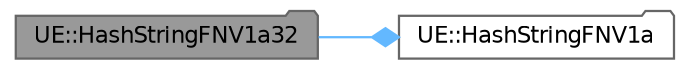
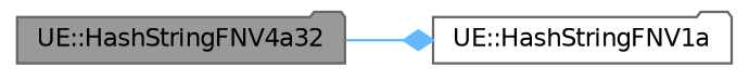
  digraph {
    rankdir=LR
    node [fontname=Helvetica fontsize=10 shape=folder style=filled]
-   n1 [color=gray40 fillcolor=grey60 fontcolor=black height=0.2 label="UE::HashStringFNV1a32" width=0.4]
+   n1 [color=gray40 fillcolor=grey60 fontcolor=black height=0.2 label="UE::HashStringFNV4a32" width=0.4]
    n2 [color=grey40 fillcolor=white height=0.2 label="UE::HashStringFNV1a" width=0.4]
    n1 -> n2 [color=steelblue1 fontname=Helvetica fontsize=10 labelfontname=Helvetica labelfontsize=10 style=solid arrowhead=diamond]
  }
